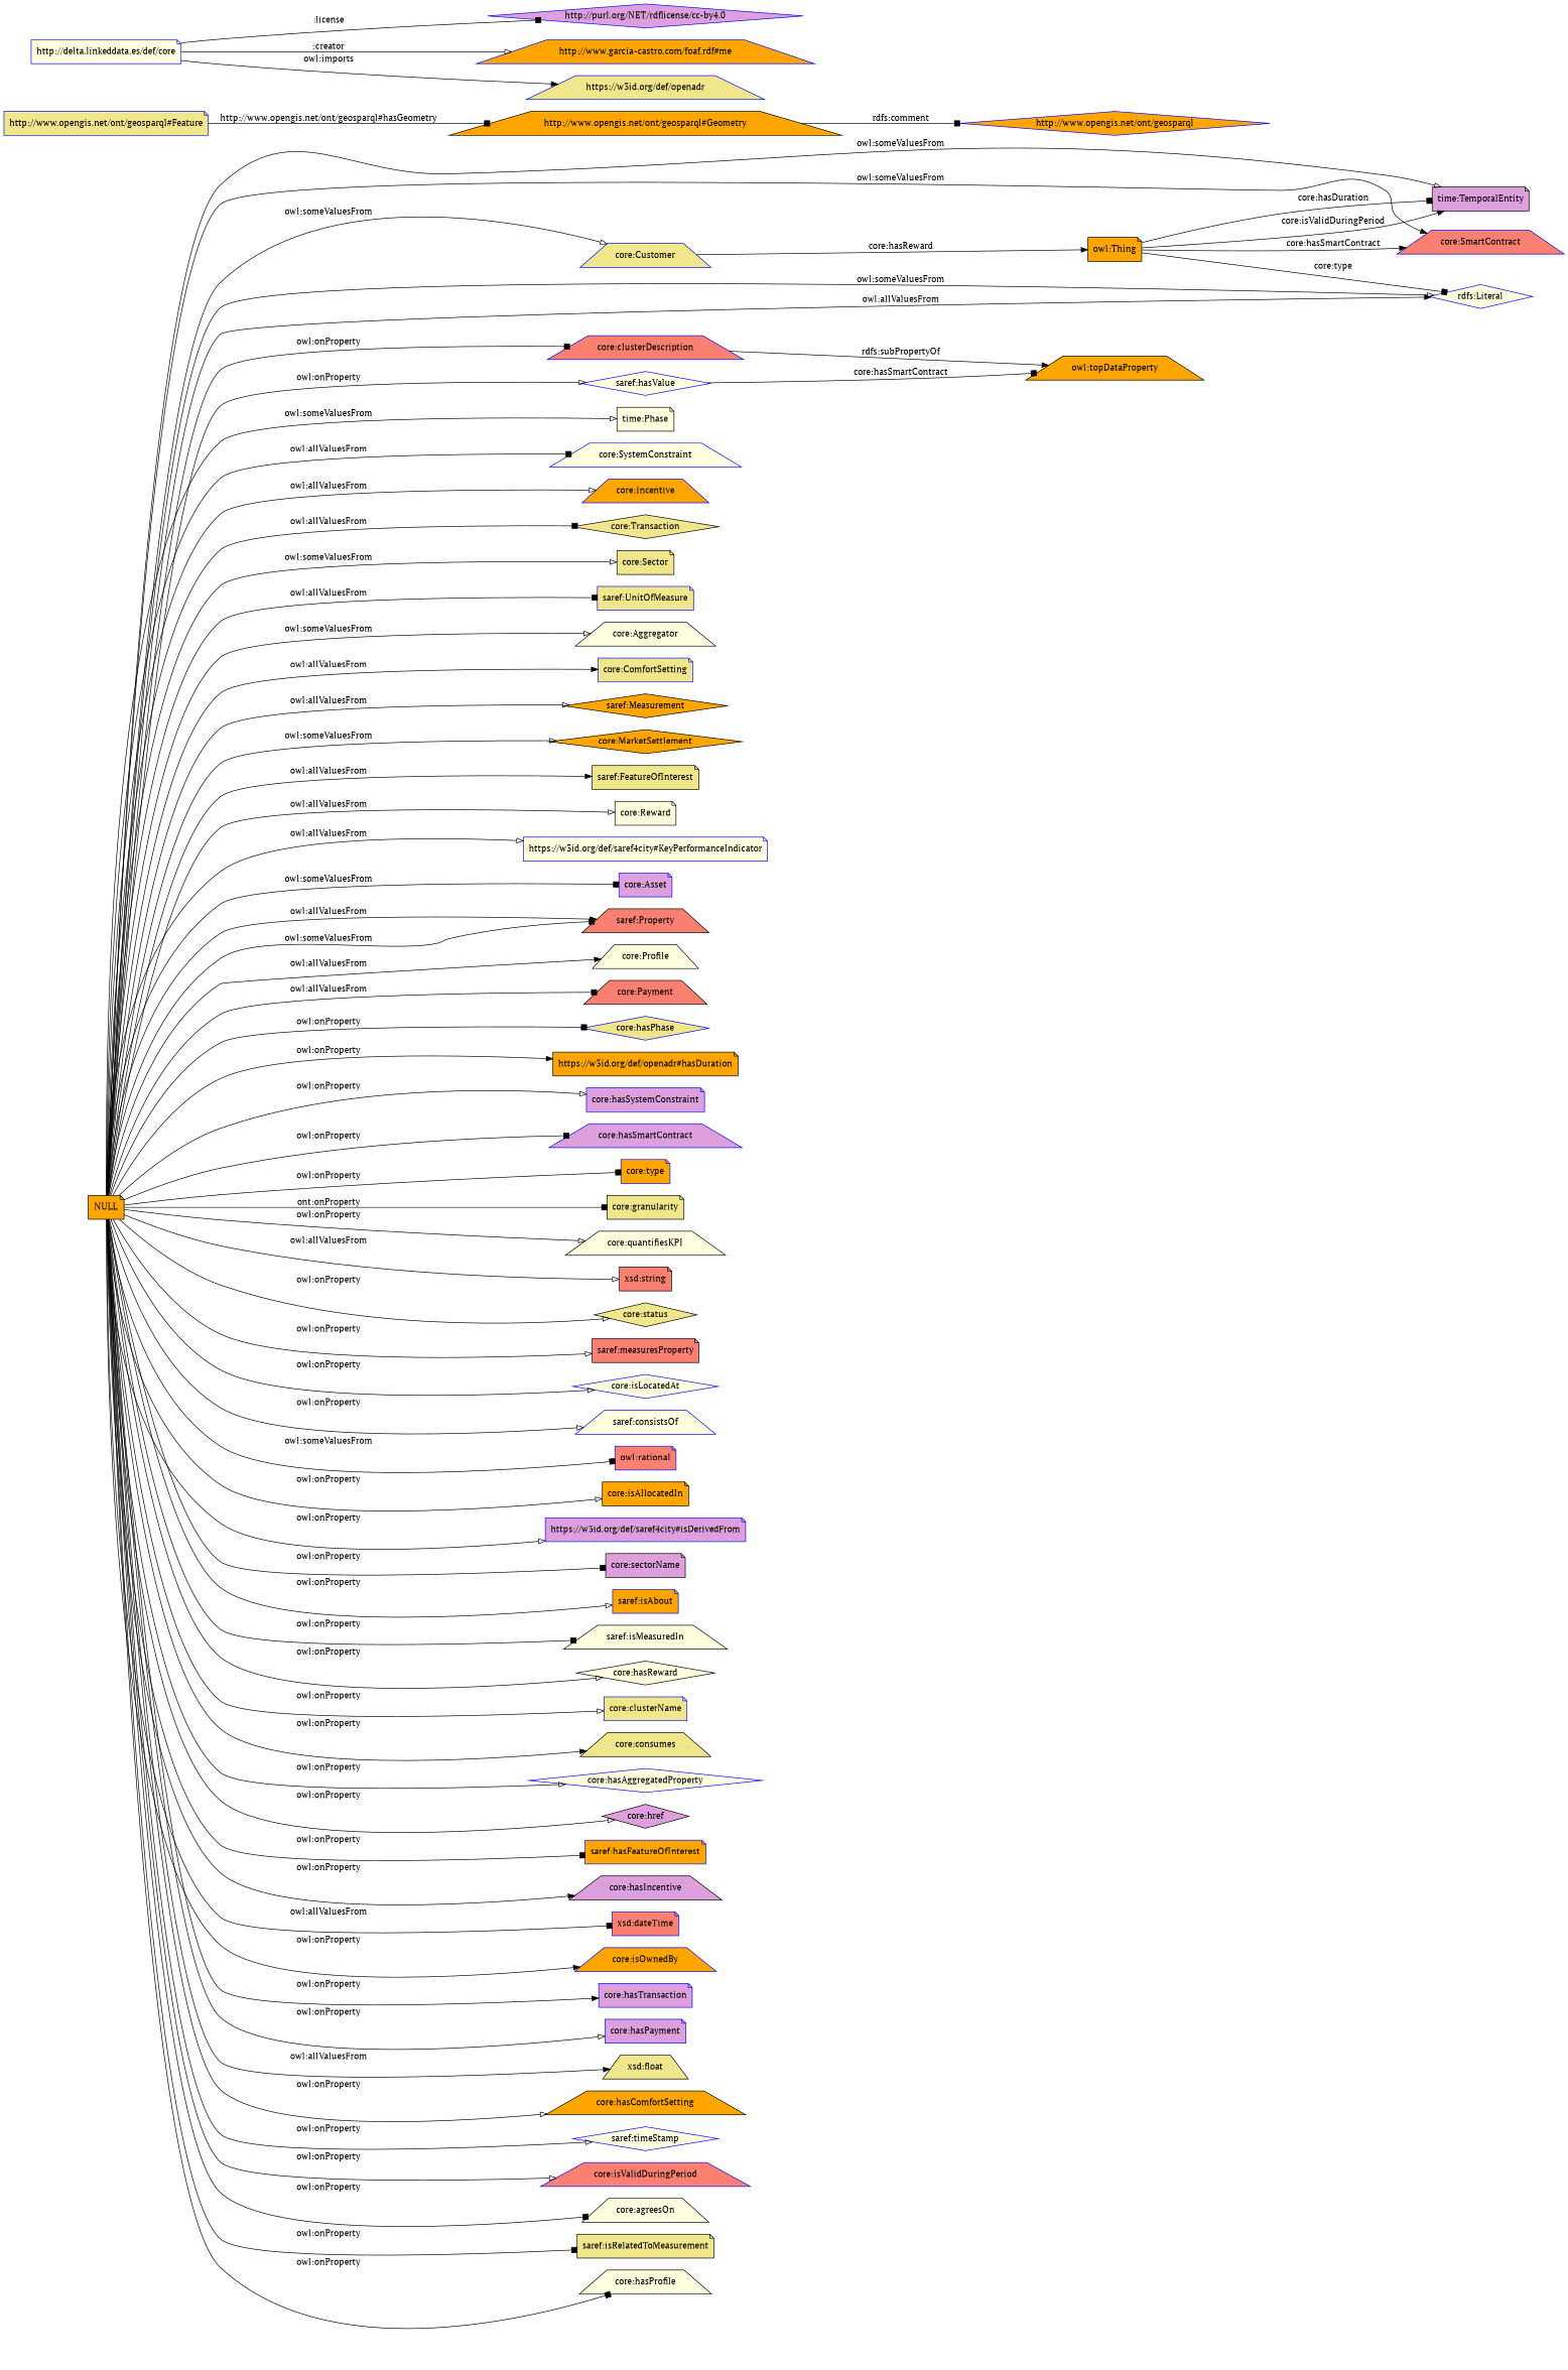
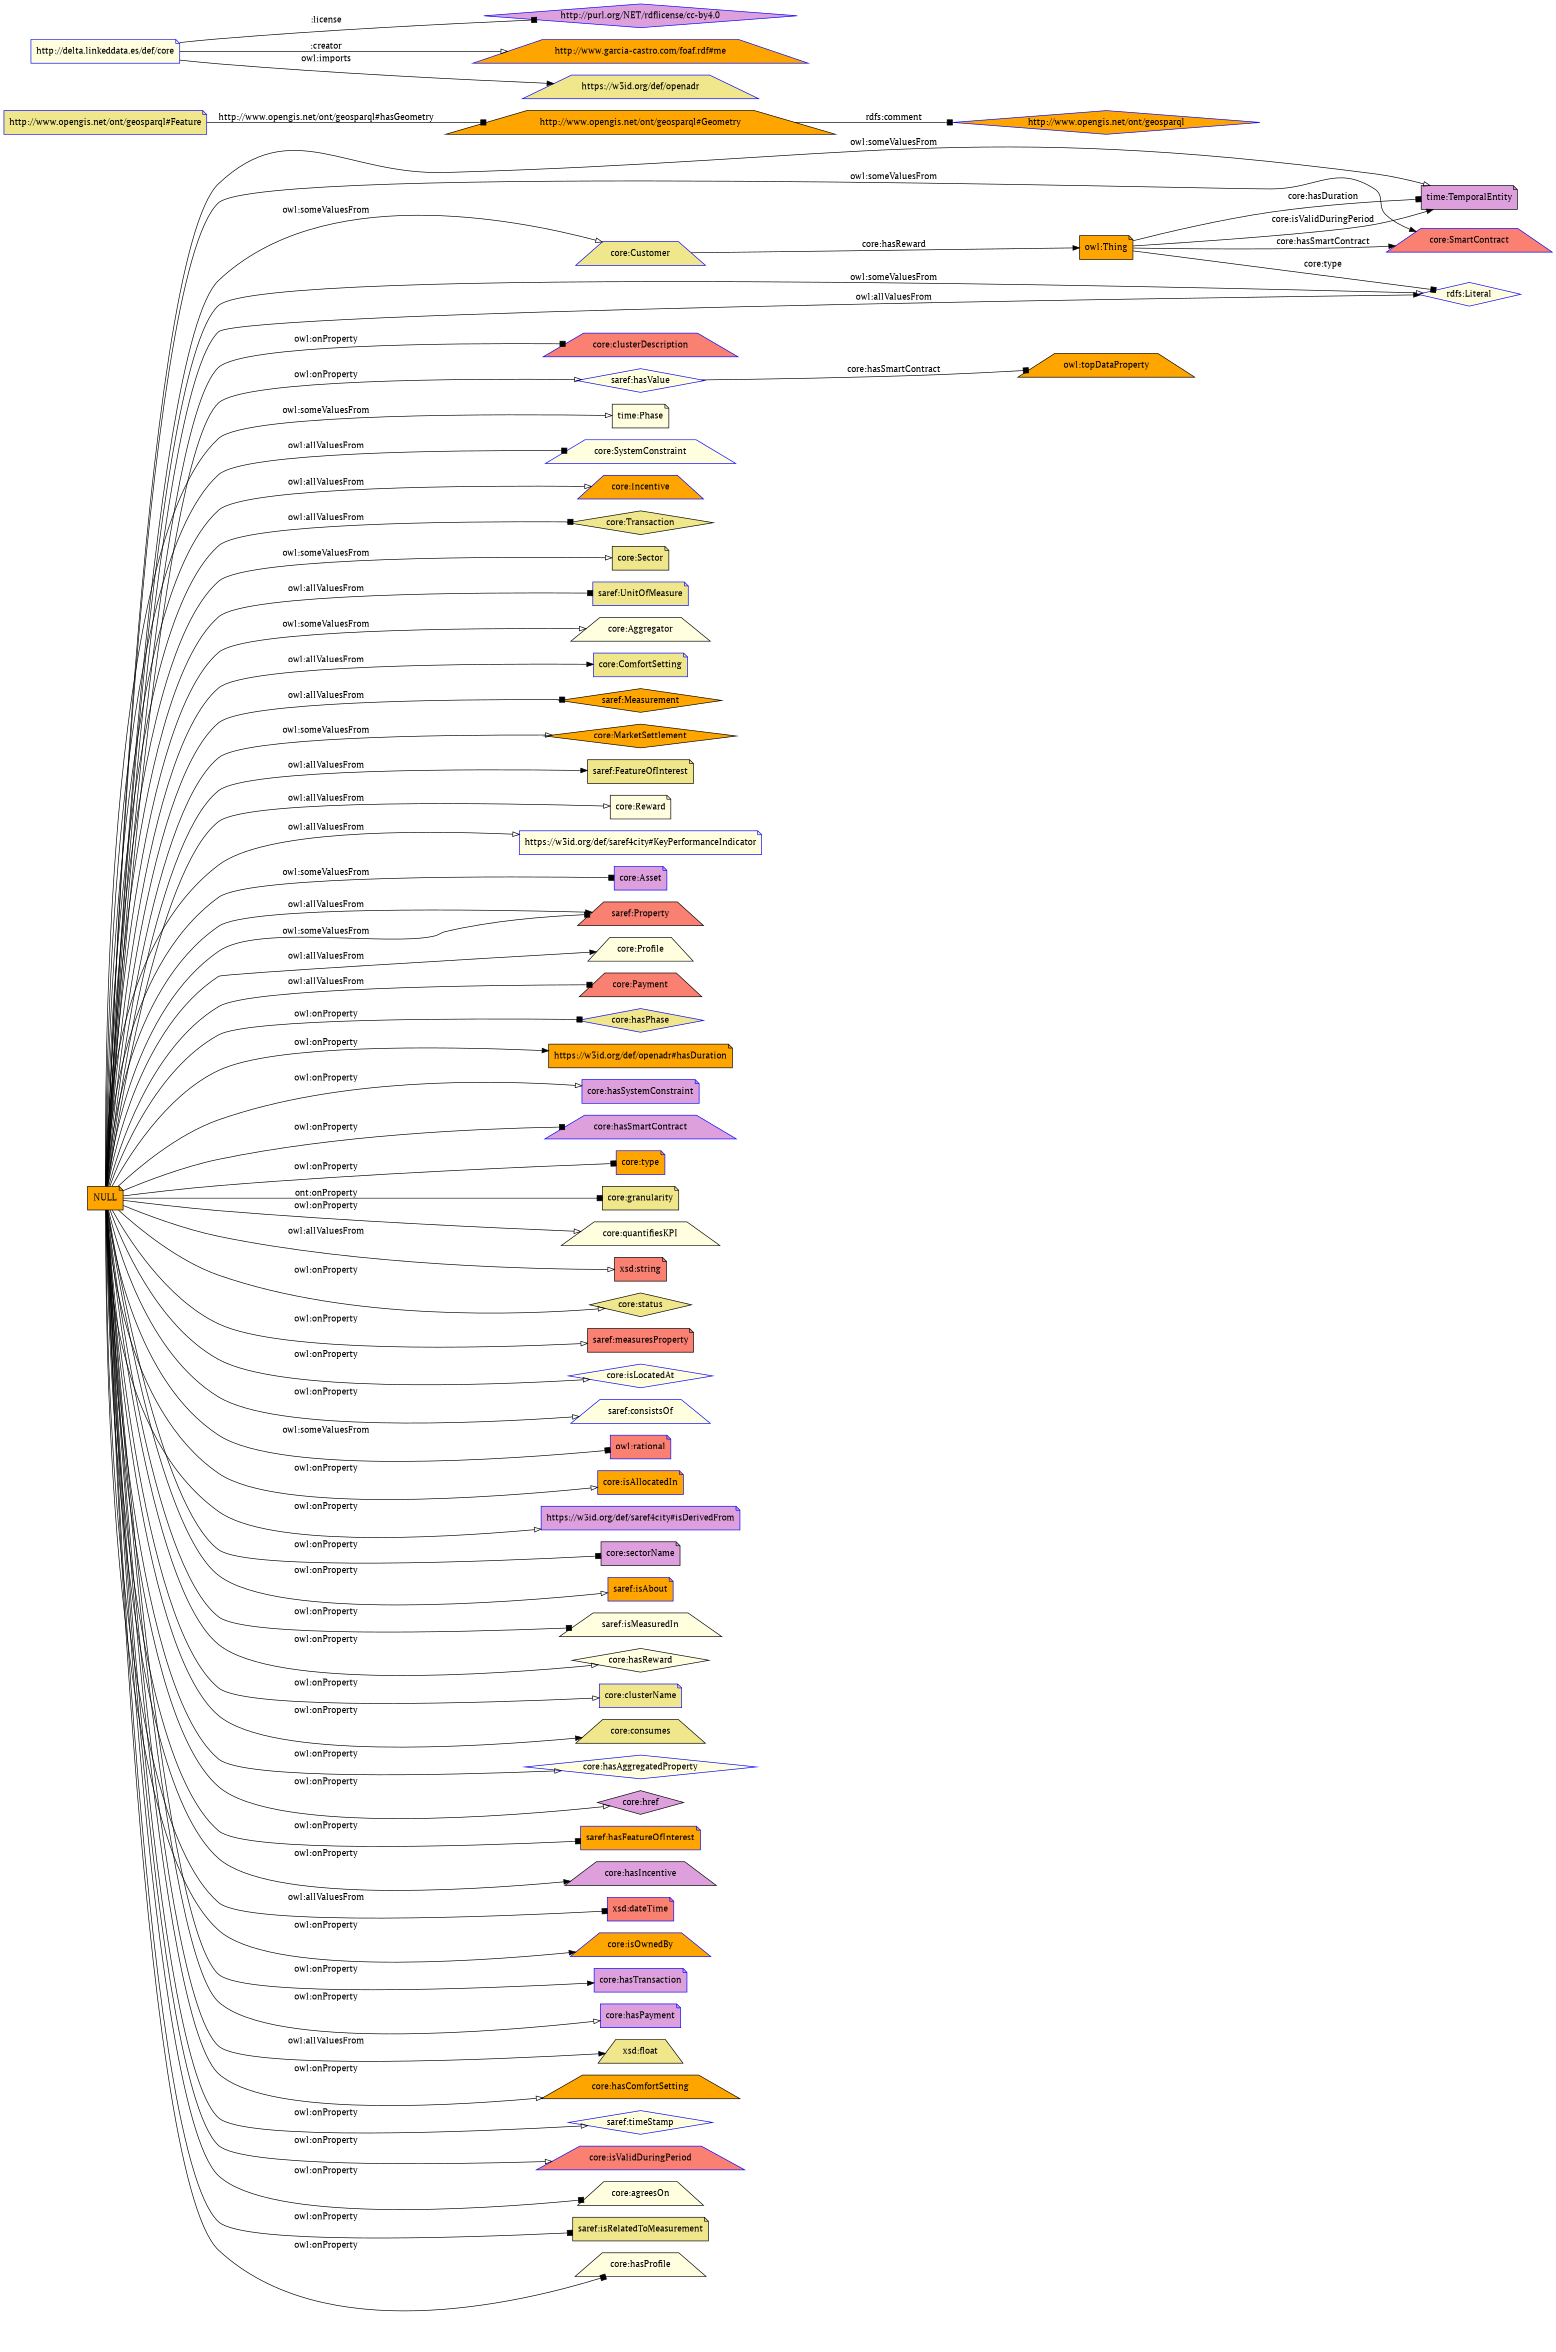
  digraph {
    fontname="PT Serif"
    rankdir=LR
    node [color=blue fillcolor=lightyellow fontname="PT Serif" shape=note style=filled]
    edge [arrowhead=onormal fontname="PT Serif"]
    "core:Customer" [fillcolor=khaki shape=trapezium]
    "owl:Thing" [color=black fillcolor=orange]
    "time:TemporalEntity" [color=black fillcolor=plum]
    "core:SmartContract" [fillcolor=salmon shape=trapezium]
    "rdfs:Literal" [shape=diamond]
    "http://www.opengis.net/ont/geosparql#Geometry" [color=black fillcolor=orange shape=trapezium]
    "http://www.opengis.net/ont/geosparql" [fillcolor=orange shape=diamond]
    "http://www.opengis.net/ont/geosparql#Feature" [fillcolor=khaki]
    "http://purl.org/NET/rdflicense/cc-by4.0" [fillcolor=plum shape=diamond]
    "http://delta.linkeddata.es/def/core"
    "http://www.garcia-castro.com/foaf.rdf#me" [fillcolor=orange shape=trapezium]
    "https://w3id.org/def/openadr" [fillcolor=khaki shape=trapezium]
    "saref:hasValue" [shape=diamond]
    "owl:topDataProperty" [color=black fillcolor=orange shape=trapezium]
    "core:clusterDescription" [fillcolor=salmon shape=trapezium]
    NULL [color=black fillcolor=orange]
    n17 [color=black label="time:Phase"]
    "core:SystemConstraint" [shape=trapezium]
    "core:Incentive" [fillcolor=orange shape=trapezium]
    "core:Transaction" [color=black fillcolor=khaki shape=diamond]
    "core:Sector" [color=black fillcolor=khaki]
    "saref:UnitOfMeasure" [fillcolor=khaki]
    "core:Aggregator" [color=black shape=trapezium]
    "core:ComfortSetting" [fillcolor=khaki]
    "saref:Measurement" [color=black fillcolor=orange shape=diamond]
    "core:MarketSettlement" [color=black fillcolor=orange shape=diamond]
    "saref:FeatureOfInterest" [color=black fillcolor=khaki]
    "core:Reward" [color=black]
    "https://w3id.org/def/saref4city#KeyPerformanceIndicator"
    "core:Asset" [fillcolor=plum]
    "saref:Property" [color=black fillcolor=salmon shape=trapezium]
    "core:Profile" [color=black shape=trapezium]
    "core:Payment" [color=black fillcolor=salmon shape=trapezium]
    "core:hasPhase" [fillcolor=khaki shape=diamond]
    "https://w3id.org/def/openadr#hasDuration" [color=black fillcolor=orange]
    "core:hasSystemConstraint" [fillcolor=plum]
    "core:hasSmartContract" [fillcolor=plum shape=trapezium]
    "core:type" [fillcolor=orange]
    "core:granularity" [color=black fillcolor=khaki]
    "core:quantifiesKPI" [color=black shape=trapezium]
    "xsd:string" [color=black fillcolor=salmon]
    "core:status" [color=black fillcolor=khaki shape=diamond]
    "saref:measuresProperty" [color=black fillcolor=salmon]
    "core:isLocatedAt" [shape=diamond]
    "saref:consistsOf" [shape=trapezium]
    "owl:rational" [fillcolor=salmon]
-   "core:isAllocatedIn" [color=black fillcolor=orange]
+   "core:isAllocatedIn" [fillcolor=orange]
    "https://w3id.org/def/saref4city#isDerivedFrom" [fillcolor=plum]
    "core:sectorName" [color=black fillcolor=plum]
    "saref:isAbout" [fillcolor=orange]
    "saref:isMeasuredIn" [color=black shape=trapezium]
    "core:hasReward" [color=black shape=diamond]
    "core:clusterName" [fillcolor=khaki]
    "core:consumes" [color=black fillcolor=khaki shape=trapezium]
    "core:hasAggregatedProperty" [shape=diamond]
    "core:href" [color=black fillcolor=plum shape=diamond]
    "saref:hasFeatureOfInterest" [fillcolor=orange]
    "core:hasIncentive" [color=black fillcolor=plum shape=trapezium]
    "xsd:dateTime" [fillcolor=salmon]
    "core:isOwnedBy" [fillcolor=orange shape=trapezium]
    "core:hasTransaction" [fillcolor=plum]
    "core:hasPayment" [fillcolor=plum]
    "xsd:float" [color=black fillcolor=khaki shape=trapezium]
    "core:hasComfortSetting" [color=black fillcolor=orange shape=trapezium]
    "saref:timeStamp" [shape=diamond]
    "core:isValidDuringPeriod" [fillcolor=salmon shape=trapezium]
    "core:agreesOn" [color=black shape=trapezium]
    "saref:isRelatedToMeasurement" [color=black fillcolor=khaki]
    "core:hasProfile" [color=black shape=trapezium]
    "core:Customer" -> "owl:Thing" [arrowhead=normal label="core:hasReward"]
    "owl:Thing" -> "time:TemporalEntity" [arrowhead=box label="core:hasDuration"]
    "owl:Thing" -> "time:TemporalEntity" [arrowhead=normal label="core:isValidDuringPeriod"]
    "owl:Thing" -> "core:SmartContract" [arrowhead=normal label="core:hasSmartContract"]
    "owl:Thing" -> "rdfs:Literal" [arrowhead=box label="core:type"]
    "http://www.opengis.net/ont/geosparql#Geometry" -> "http://www.opengis.net/ont/geosparql" [arrowhead=box label="rdfs:comment"]
    "http://www.opengis.net/ont/geosparql#Feature" -> "http://www.opengis.net/ont/geosparql#Geometry" [arrowhead=box label="http://www.opengis.net/ont/geosparql#hasGeometry"]
    "http://delta.linkeddata.es/def/core" -> "http://purl.org/NET/rdflicense/cc-by4.0" [arrowhead=box label=":license"]
    "http://delta.linkeddata.es/def/core" -> "http://www.garcia-castro.com/foaf.rdf#me" [label=":creator"]
    "http://delta.linkeddata.es/def/core" -> "https://w3id.org/def/openadr" [arrowhead=normal label="owl:imports"]
    "saref:hasValue" -> "owl:topDataProperty" [arrowhead=box label="core:hasSmartContract"]
-   "core:clusterDescription" -> "owl:topDataProperty" [arrowhead=normal label="rdfs:subPropertyOf"]
    NULL -> "core:Customer" [label="owl:someValuesFrom"]
    NULL -> "time:TemporalEntity" [label="owl:someValuesFrom"]
    NULL -> "core:SmartContract" [arrowhead=normal label="owl:someValuesFrom"]
    NULL -> "rdfs:Literal" [label="owl:someValuesFrom"]
    NULL -> "rdfs:Literal" [arrowhead=normal label="owl:allValuesFrom"]
    NULL -> "saref:hasValue" [label="owl:onProperty"]
    NULL -> "core:clusterDescription" [arrowhead=box label="owl:onProperty"]
    NULL -> n17 [label="owl:someValuesFrom"]
    NULL -> "core:SystemConstraint" [arrowhead=box label="owl:allValuesFrom"]
    NULL -> "core:Incentive" [label="owl:allValuesFrom"]
    NULL -> "core:Transaction" [arrowhead=box label="owl:allValuesFrom"]
    NULL -> "core:Sector" [label="owl:someValuesFrom"]
    NULL -> "saref:UnitOfMeasure" [arrowhead=box label="owl:allValuesFrom"]
    NULL -> "core:Aggregator" [label="owl:someValuesFrom"]
    NULL -> "core:ComfortSetting" [arrowhead=normal label="owl:allValuesFrom"]
-   NULL -> "saref:Measurement" [label="owl:allValuesFrom"]
+   NULL -> "saref:Measurement" [arrowhead=box label="owl:allValuesFrom"]
    NULL -> "core:MarketSettlement" [label="owl:someValuesFrom"]
    NULL -> "saref:FeatureOfInterest" [arrowhead=normal label="owl:allValuesFrom"]
    NULL -> "core:Reward" [label="owl:allValuesFrom"]
    NULL -> "https://w3id.org/def/saref4city#KeyPerformanceIndicator" [label="owl:allValuesFrom"]
    NULL -> "core:Asset" [arrowhead=box label="owl:someValuesFrom"]
    NULL -> "saref:Property" [arrowhead=box label="owl:someValuesFrom"]
    NULL -> "saref:Property" [arrowhead=normal label="owl:allValuesFrom"]
    NULL -> "core:Profile" [arrowhead=normal label="owl:allValuesFrom"]
    NULL -> "core:Payment" [arrowhead=box label="owl:allValuesFrom"]
    NULL -> "core:hasPhase" [arrowhead=box label="owl:onProperty"]
    NULL -> "https://w3id.org/def/openadr#hasDuration" [arrowhead=normal label="owl:onProperty"]
    NULL -> "core:hasSystemConstraint" [label="owl:onProperty"]
    NULL -> "core:hasSmartContract" [arrowhead=box label="owl:onProperty"]
    NULL -> "core:type" [arrowhead=box label="owl:onProperty"]
    NULL -> "core:granularity" [arrowhead=box label="ont:onProperty"]
    NULL -> "core:quantifiesKPI" [label="owl:onProperty"]
    NULL -> "xsd:string" [label="owl:allValuesFrom"]
    NULL -> "core:status" [label="owl:onProperty"]
    NULL -> "saref:measuresProperty" [label="owl:onProperty"]
    NULL -> "core:isLocatedAt" [label="owl:onProperty"]
    NULL -> "saref:consistsOf" [label="owl:onProperty"]
    NULL -> "owl:rational" [arrowhead=box label="owl:someValuesFrom"]
    NULL -> "core:isAllocatedIn" [label="owl:onProperty"]
    NULL -> "https://w3id.org/def/saref4city#isDerivedFrom" [label="owl:onProperty"]
    NULL -> "core:sectorName" [arrowhead=box label="owl:onProperty"]
    NULL -> "saref:isAbout" [label="owl:onProperty"]
    NULL -> "saref:isMeasuredIn" [arrowhead=box label="owl:onProperty"]
    NULL -> "core:hasReward" [label="owl:onProperty"]
    NULL -> "core:clusterName" [label="owl:onProperty"]
    NULL -> "core:consumes" [arrowhead=normal label="owl:onProperty"]
    NULL -> "core:hasAggregatedProperty" [label="owl:onProperty"]
    NULL -> "core:href" [label="owl:onProperty"]
    NULL -> "saref:hasFeatureOfInterest" [arrowhead=box label="owl:onProperty"]
    NULL -> "core:hasIncentive" [arrowhead=normal label="owl:onProperty"]
    NULL -> "xsd:dateTime" [arrowhead=box label="owl:allValuesFrom"]
    NULL -> "core:isOwnedBy" [arrowhead=normal label="owl:onProperty"]
    NULL -> "core:hasTransaction" [arrowhead=normal label="owl:onProperty"]
    NULL -> "core:hasPayment" [label="owl:onProperty"]
    NULL -> "xsd:float" [arrowhead=normal label="owl:allValuesFrom"]
    NULL -> "core:hasComfortSetting" [label="owl:onProperty"]
    NULL -> "saref:timeStamp" [label="owl:onProperty"]
    NULL -> "core:isValidDuringPeriod" [label="owl:onProperty"]
    NULL -> "core:agreesOn" [arrowhead=box label="owl:onProperty"]
    NULL -> "saref:isRelatedToMeasurement" [arrowhead=box label="owl:onProperty"]
    NULL -> "core:hasProfile" [arrowhead=box label="owl:onProperty"]
  }
